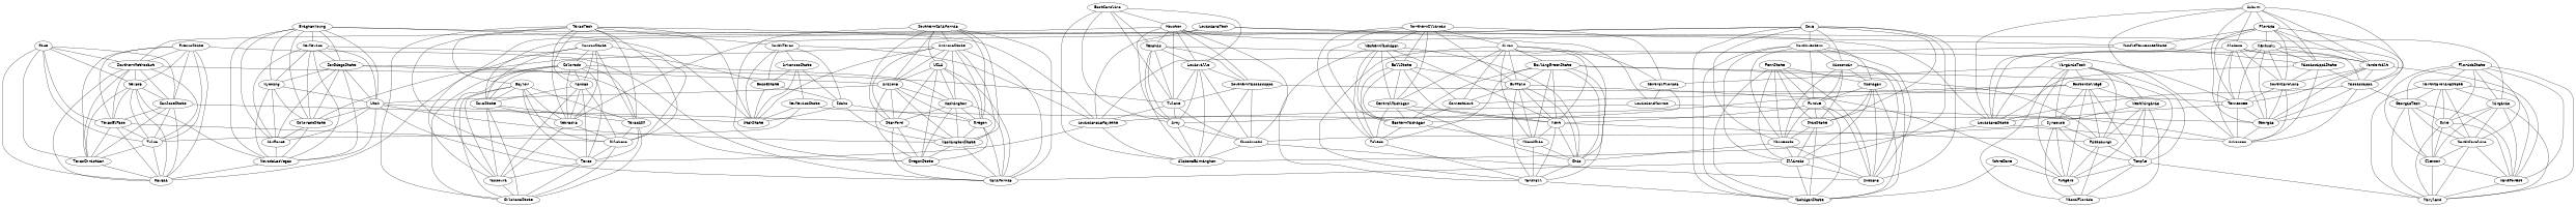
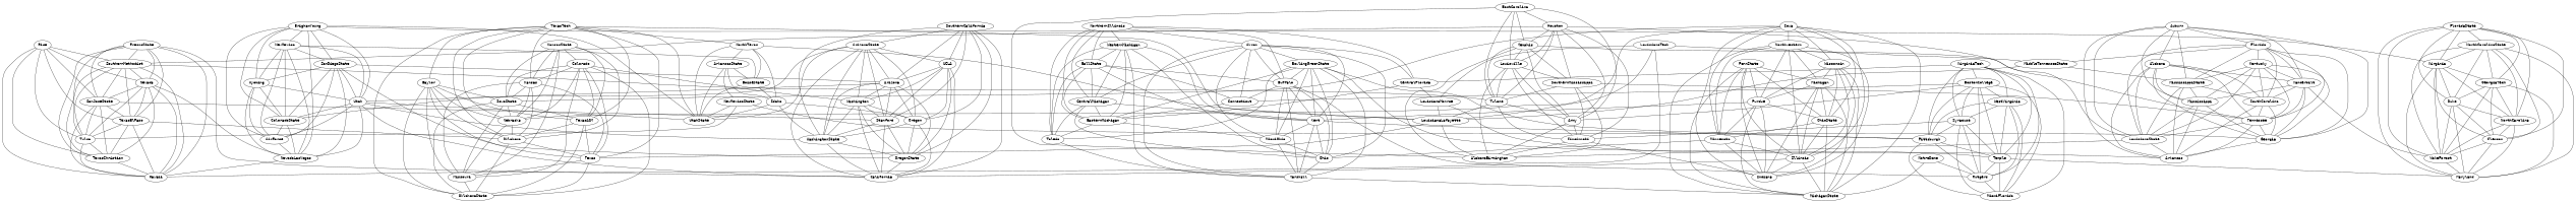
  graph {
    fontname="DejaVu Sans Mono"
    node [fontname="DejaVu Sans Mono"]
    edge [fontname="DejaVu Sans Mono"]
    BrighamYoung
    NewMexico
    SanDiegoState
    Wyoming
    Utah
    Virginia
    ColoradoState
    UtahState
    AirForce
    NevadaLasVegas
    BoiseState
    Arizona
    OregonState
    WashingtonState
    California
    GeorgiaTech
    Duke
    NorthCarolina
    Clemson
    WakeForest
    Maryland
    Hawaii
    FloridaState
    NorthCarolinaState
    Iowa
    Northwestern
    Wisconsin
    OhioState
    Minnesota
    Illinois
    IowaState
    Nebraska
    MichiganState
    Indiana
    Michigan
    Purdue
    Ohio
    "TexasA&M"
    Missouri
    OklahomaState
    Oklahoma
    KansasState
    Colorado
    Kansas
    Texas
    Washington
    Idaho
    TexasTech
    Baylor
    NorthTexas
    LouisianaLafayette
    ArkansasState
    AlabamaBirmingham
    PennState
    Kent
    SouthernCalifornia
    ArizonaState
    UCLA
    Oregon
    Stanford
    NewMexicoState
    NorthernIllinois
    WesternMichigan
    Akron
    BallState
    Buffalo
    CentralFlorida
    CentralMichigan
    EasternMichigan
    Toledo
    Marshall
    BowlingGreenState
    Connecticut
    MiamiOhio
    Rutgers
    LouisianaMonroe
    Pittsburgh
    Auburn
    Alabama
    Florida
    Vanderbilt
    MississippiState
    Mississippi
    Georgia
    LouisianaState
    Arkansas
    SouthCarolina
    Tennessee
    Kentucky
    MiddleTennesseeState
    Temple
    VirginiaTech
    BostonCollege
    WestVirginia
    Syracuse
    MiamiFlorida
    Army
    Cincinnati
    Tulsa
    EastCarolina
    Houston
    Louisville
    Memphis
    Tulane
    SouthernMississippi
    SouthernMethodist
    FresnoState
    Nevada
    SanJoseState
    TexasElPaso
    TexasChristian
    Rice
    LouisianaTech
    NotreDame
    BrighamYoung -- NewMexico
    BrighamYoung -- SanDiegoState
    BrighamYoung -- Wyoming
    BrighamYoung -- Utah
    BrighamYoung -- Virginia
    BrighamYoung -- ColoradoState
    BrighamYoung -- UtahState
    BrighamYoung -- AirForce
    BrighamYoung -- NevadaLasVegas
    NewMexico -- SanDiegoState
    NewMexico -- Wyoming
    NewMexico -- Utah
    NewMexico -- ColoradoState
    NewMexico -- AirForce
    NewMexico -- NevadaLasVegas
    NewMexico -- BoiseState
    SanDiegoState -- Wyoming
    SanDiegoState -- Utah
    SanDiegoState -- ColoradoState
    SanDiegoState -- AirForce
    SanDiegoState -- NevadaLasVegas
    SanDiegoState -- Arizona
    SanDiegoState -- OregonState
    Wyoming -- Utah
    Wyoming -- ColoradoState
    Wyoming -- AirForce
    Wyoming -- NevadaLasVegas
    Utah -- ColoradoState
    Utah -- UtahState
    Utah -- AirForce
    Utah -- NevadaLasVegas
    Utah -- WashingtonState
    Utah -- California
-   Mississippi -- GeorgiaTech
+   Virginia -- GeorgiaTech
    Virginia -- Duke
    Virginia -- NorthCarolina
    Virginia -- Clemson
    Virginia -- WakeForest
    Virginia -- Maryland
    ColoradoState -- AirForce
    ColoradoState -- NevadaLasVegas
    AirForce -- NevadaLasVegas
    NevadaLasVegas -- Hawaii
    BoiseState -- UtahState
    BoiseState -- Idaho
    Arizona -- Utah
    Arizona -- OregonState
    Arizona -- WashingtonState
    Arizona -- Washington
    Arizona -- Oregon
    Arizona -- Stanford
    OregonState -- California
    WashingtonState -- OregonState
    WashingtonState -- California
    GeorgiaTech -- Duke
    GeorgiaTech -- NorthCarolina
    GeorgiaTech -- Clemson
    GeorgiaTech -- WakeForest
    GeorgiaTech -- Maryland
    Duke -- NorthCarolina
    Duke -- Clemson
    Duke -- WakeForest
    Duke -- Maryland
    NorthCarolina -- Clemson
    NorthCarolina -- WakeForest
    NorthCarolina -- Maryland
    Clemson -- WakeForest
    Clemson -- Maryland
    WakeForest -- Maryland
    FloridaState -- Virginia
    FloridaState -- GeorgiaTech
    FloridaState -- Duke
    FloridaState -- NorthCarolina
    FloridaState -- Clemson
    FloridaState -- WakeForest
    FloridaState -- Maryland
    FloridaState -- NorthCarolinaState
    NorthCarolinaState -- Virginia
    NorthCarolinaState -- GeorgiaTech
    NorthCarolinaState -- Duke
    NorthCarolinaState -- NorthCarolina
    NorthCarolinaState -- Clemson
    NorthCarolinaState -- WakeForest
    NorthCarolinaState -- Maryland
    Iowa -- Northwestern
    Iowa -- Wisconsin
    Iowa -- OhioState
    Iowa -- Minnesota
    Iowa -- Illinois
    Iowa -- IowaState
    Iowa -- Nebraska
    Iowa -- MichiganState
    Iowa -- Indiana
    Northwestern -- Wisconsin
    Northwestern -- Minnesota
    Northwestern -- Illinois
    Northwestern -- MichiganState
    Northwestern -- Indiana
    Northwestern -- Michigan
    Northwestern -- Purdue
    Wisconsin -- OhioState
-   Wisconsin -- Minnesota
+   Wisconsin -- Illinois
    Wisconsin -- MichiganState
    Wisconsin -- Indiana
    Wisconsin -- Michigan
    Wisconsin -- Purdue
    OhioState -- Minnesota
    OhioState -- Illinois
    OhioState -- MichiganState
    Minnesota -- Illinois
    Minnesota -- Indiana
    Minnesota -- Ohio
    Illinois -- California
    Illinois -- MichiganState
    Illinois -- Indiana
    IowaState -- Nebraska
    IowaState -- "TexasA&M"
    IowaState -- Missouri
    IowaState -- OklahomaState
    Nebraska -- Missouri
    Nebraska -- Oklahoma
    Michigan -- OhioState
    Michigan -- Illinois
    Michigan -- MichiganState
    Michigan -- Indiana
    Michigan -- Purdue
    Purdue -- OhioState
    Purdue -- Minnesota
    Purdue -- MichiganState
    Purdue -- Indiana
    Purdue -- Kent
    Ohio -- Marshall
    "TexasA&M" -- OklahomaState
    "TexasA&M" -- Oklahoma
    "TexasA&M" -- Texas
    Missouri -- OklahomaState
    Oklahoma -- OklahomaState
    Oklahoma -- Texas
    KansasState -- IowaState
    KansasState -- Nebraska
    KansasState -- "TexasA&M"
    KansasState -- Missouri
    KansasState -- Oklahoma
    KansasState -- Colorado
    KansasState -- Kansas
    Colorado -- IowaState
    Colorado -- Nebraska
    Colorado -- "TexasA&M"
    Colorado -- Missouri
    Colorado -- OklahomaState
    Colorado -- Kansas
    Colorado -- Texas
    Colorado -- Washington
    Kansas -- IowaState
    Kansas -- Nebraska
    Kansas -- Missouri
    Kansas -- Oklahoma
    Kansas -- Texas
    Texas -- Missouri
    Texas -- OklahomaState
    Washington -- OregonState
    Washington -- WashingtonState
    Washington -- California
    Washington -- Oregon
    Washington -- Stanford
    Idaho -- UtahState
    Idaho -- WashingtonState
    Idaho -- Oregon
    TexasTech -- UtahState
    TexasTech -- Nebraska
    TexasTech -- "TexasA&M"
    TexasTech -- OklahomaState
    TexasTech -- Oklahoma
    TexasTech -- Kansas
    TexasTech -- Texas
    TexasTech -- Baylor
    TexasTech -- NorthTexas
    TexasTech -- LouisianaLafayette
    Baylor -- IowaState
    Baylor -- Nebraska
    Baylor -- "TexasA&M"
    Baylor -- Missouri
    Baylor -- OklahomaState
    Baylor -- Oklahoma
    Baylor -- Texas
    NorthTexas -- UtahState
    NorthTexas -- BoiseState
    NorthTexas -- Idaho
    NorthTexas -- LouisianaLafayette
    NorthTexas -- ArkansasState
    LouisianaLafayette -- Texas
    LouisianaLafayette -- AlabamaBirmingham
    ArkansasState -- UtahState
    ArkansasState -- BoiseState
    ArkansasState -- Idaho
    ArkansasState -- NewMexicoState
    PennState -- OhioState
    PennState -- Minnesota
    PennState -- Illinois
    PennState -- MichiganState
    PennState -- Indiana
    PennState -- Michigan
    PennState -- Purdue
    Kent -- Ohio
    Kent -- Marshall
    Kent -- MiamiOhio
    Kent -- Pittsburgh
    SouthernCalifornia -- Arizona
    SouthernCalifornia -- OregonState
    SouthernCalifornia -- WashingtonState
    SouthernCalifornia -- California
    SouthernCalifornia -- ArizonaState
    SouthernCalifornia -- UCLA
    SouthernCalifornia -- Oregon
    SouthernCalifornia -- Stanford
    ArizonaState -- ColoradoState
    ArizonaState -- UtahState
    ArizonaState -- Arizona
    ArizonaState -- WashingtonState
    ArizonaState -- California
    ArizonaState -- Washington
    ArizonaState -- UCLA
    ArizonaState -- Oregon
    ArizonaState -- Stanford
    UCLA -- Arizona
    UCLA -- OregonState
    UCLA -- California
    UCLA -- Washington
    UCLA -- Oregon
    UCLA -- Stanford
    Oregon -- OregonState
    Oregon -- WashingtonState
    Oregon -- California
    Stanford -- OregonState
    Stanford -- WashingtonState
    Stanford -- California
    NewMexicoState -- UtahState
    NewMexicoState -- Georgia
    NewMexicoState -- Tulsa
    NorthernIllinois -- WesternMichigan
    NorthernIllinois -- Akron
    NorthernIllinois -- BallState
    NorthernIllinois -- Buffalo
    NorthernIllinois -- CentralFlorida
    NorthernIllinois -- CentralMichigan
    NorthernIllinois -- EasternMichigan
    NorthernIllinois -- Toledo
    WesternMichigan -- Ohio
    WesternMichigan -- Kent
    WesternMichigan -- BallState
    WesternMichigan -- CentralMichigan
    WesternMichigan -- EasternMichigan
    WesternMichigan -- Toledo
    WesternMichigan -- Marshall
    Akron -- Ohio
    Akron -- Kent
    Akron -- Buffalo
    Akron -- CentralFlorida
    Akron -- CentralMichigan
    Akron -- Marshall
    Akron -- BowlingGreenState
    Akron -- Connecticut
    Akron -- MiamiOhio
    BallState -- Kent
    BallState -- Buffalo
    BallState -- CentralMichigan
    BallState -- EasternMichigan
    BallState -- Toledo
    BallState -- Connecticut
    Buffalo -- Ohio
    Buffalo -- Kent
    Buffalo -- Marshall
    Buffalo -- Connecticut
    Buffalo -- MiamiOhio
    Buffalo -- Rutgers
    CentralFlorida -- EasternMichigan
    CentralFlorida -- LouisianaMonroe
    CentralMichigan -- Ohio
    CentralMichigan -- Kent
    CentralMichigan -- EasternMichigan
    CentralMichigan -- Toledo
    EasternMichigan -- Toledo
    EasternMichigan -- MiamiOhio
    Toledo -- Marshall
    Marshall -- MichiganState
    BowlingGreenState -- Ohio
    BowlingGreenState -- Kent
    BowlingGreenState -- Buffalo
    BowlingGreenState -- EasternMichigan
    BowlingGreenState -- Toledo
    BowlingGreenState -- Marshall
    BowlingGreenState -- MiamiOhio
    BowlingGreenState -- Pittsburgh
    BowlingGreenState -- Temple
    Connecticut -- EasternMichigan
    MiamiOhio -- Ohio
    MiamiOhio -- Marshall
    Rutgers -- MiamiFlorida
    LouisianaMonroe -- LouisianaLafayette
    LouisianaMonroe -- Arkansas
    Pittsburgh -- Rutgers
    Pittsburgh -- Temple
    Pittsburgh -- MiamiFlorida
    Auburn -- Alabama
    Auburn -- Florida
    Auburn -- Vanderbilt
    Auburn -- MississippiState
    Auburn -- Mississippi
    Auburn -- Georgia
    Auburn -- LouisianaState
    Auburn -- Arkansas
    Alabama -- Vanderbilt
    Alabama -- Mississippi
    Alabama -- Georgia
    Alabama -- LouisianaState
    Alabama -- Arkansas
    Alabama -- SouthCarolina
    Alabama -- Tennessee
    Florida -- Vanderbilt
    Florida -- MississippiState
    Florida -- Georgia
    Florida -- LouisianaState
    Florida -- SouthCarolina
    Florida -- Tennessee
    Florida -- Kentucky
    Florida -- MiddleTennesseeState
    Vanderbilt -- WakeForest
    Vanderbilt -- Mississippi
    Vanderbilt -- Georgia
    Vanderbilt -- SouthCarolina
    Vanderbilt -- Tennessee
    MississippiState -- Mississippi
    MississippiState -- LouisianaState
    MississippiState -- Arkansas
    MississippiState -- SouthCarolina
    Mississippi -- Georgia
    Mississippi -- LouisianaState
    Mississippi -- Arkansas
    Georgia -- Arkansas
    LouisianaState -- AlabamaBirmingham
    LouisianaState -- Arkansas
    SouthCarolina -- Georgia
    SouthCarolina -- Arkansas
    SouthCarolina -- Tennessee
    Tennessee -- Georgia
    Tennessee -- LouisianaState
    Tennessee -- Arkansas
    Kentucky -- Vanderbilt
    Kentucky -- MississippiState
    Kentucky -- Mississippi
    Kentucky -- Georgia
    Kentucky -- LouisianaState
    Kentucky -- SouthCarolina
    Kentucky -- Tennessee
    MiddleTennesseeState -- LouisianaLafayette
    MiddleTennesseeState -- MississippiState
    Temple -- Maryland
    Temple -- Rutgers
    Temple -- MiamiFlorida
    VirginiaTech -- CentralFlorida
    VirginiaTech -- Rutgers
    VirginiaTech -- Pittsburgh
    VirginiaTech -- Temple
    VirginiaTech -- BostonCollege
    VirginiaTech -- WestVirginia
    VirginiaTech -- Syracuse
    VirginiaTech -- MiamiFlorida
    BostonCollege -- Connecticut
    BostonCollege -- Rutgers
    BostonCollege -- Pittsburgh
    BostonCollege -- Temple
    BostonCollege -- WestVirginia
    BostonCollege -- Syracuse
+   BostonCollege -- MiamiFlorida
    BostonCollege -- Army
    WestVirginia -- Rutgers
    WestVirginia -- Pittsburgh
    WestVirginia -- Temple
    WestVirginia -- Syracuse
    WestVirginia -- MiamiFlorida
    Syracuse -- Rutgers
    Syracuse -- Pittsburgh
    Syracuse -- Temple
    Syracuse -- MiamiFlorida
    Syracuse -- Cincinnati
    Army -- AlabamaBirmingham
    Army -- Cincinnati
    Cincinnati -- Indiana
    Cincinnati -- AlabamaBirmingham
    Tulsa -- Hawaii
    Tulsa -- TexasChristian
    EastCarolina -- AlabamaBirmingham
    EastCarolina -- Army
    EastCarolina -- Houston
    EastCarolina -- Louisville
    EastCarolina -- Memphis
    EastCarolina -- Tulane
    Houston -- LouisianaState
    Houston -- Army
    Houston -- Cincinnati
    Houston -- Louisville
    Houston -- Memphis
    Houston -- Tulane
    Houston -- SouthernMississippi
    Houston -- SouthernMethodist
    Louisville -- AlabamaBirmingham
    Louisville -- Army
    Louisville -- Cincinnati
    Louisville -- Tulane
    Louisville -- SouthernMississippi
    Memphis -- AlabamaBirmingham
    Memphis -- Tennessee
    Memphis -- Army
    Memphis -- Louisville
    Memphis -- Tulane
    Memphis -- SouthernMississippi
    Tulane -- LouisianaLafayette
    Tulane -- Army
    Tulane -- Cincinnati
    SouthernMississippi -- AlabamaBirmingham
    SouthernMississippi -- Tennessee
    SouthernMississippi -- Cincinnati
    SouthernMississippi -- Tulane
    SouthernMethodist -- Hawaii
    SouthernMethodist -- Tulsa
    SouthernMethodist -- Tulane
    SouthernMethodist -- Nevada
    SouthernMethodist -- SanJoseState
    SouthernMethodist -- TexasElPaso
    SouthernMethodist -- TexasChristian
    FresnoState -- California
    FresnoState -- Hawaii
    FresnoState -- Tulsa
    FresnoState -- SouthernMethodist
    FresnoState -- Nevada
    FresnoState -- SanJoseState
    FresnoState -- TexasElPaso
    FresnoState -- TexasChristian
    Nevada -- NevadaLasVegas
    Nevada -- Hawaii
    Nevada -- Tulsa
    Nevada -- SanJoseState
    Nevada -- TexasElPaso
    Nevada -- TexasChristian
    SanJoseState -- Hawaii
    SanJoseState -- Stanford
    SanJoseState -- Tulsa
    SanJoseState -- TexasElPaso
    SanJoseState -- TexasChristian
    TexasElPaso -- Hawaii
    TexasElPaso -- Oklahoma
    TexasElPaso -- Tulsa
    TexasElPaso -- TexasChristian
    TexasChristian -- Hawaii
    Rice -- Hawaii
    Rice -- Tulsa
    Rice -- SouthernMethodist
    Rice -- Nevada
    Rice -- SanJoseState
    Rice -- TexasElPaso
    Rice -- TexasChristian
    LouisianaTech -- Hawaii
    LouisianaTech -- LouisianaLafayette
    LouisianaTech -- LouisianaMonroe
    LouisianaTech -- MiddleTennesseeState
    NotreDame -- MichiganState
    NotreDame -- Rutgers
  }
